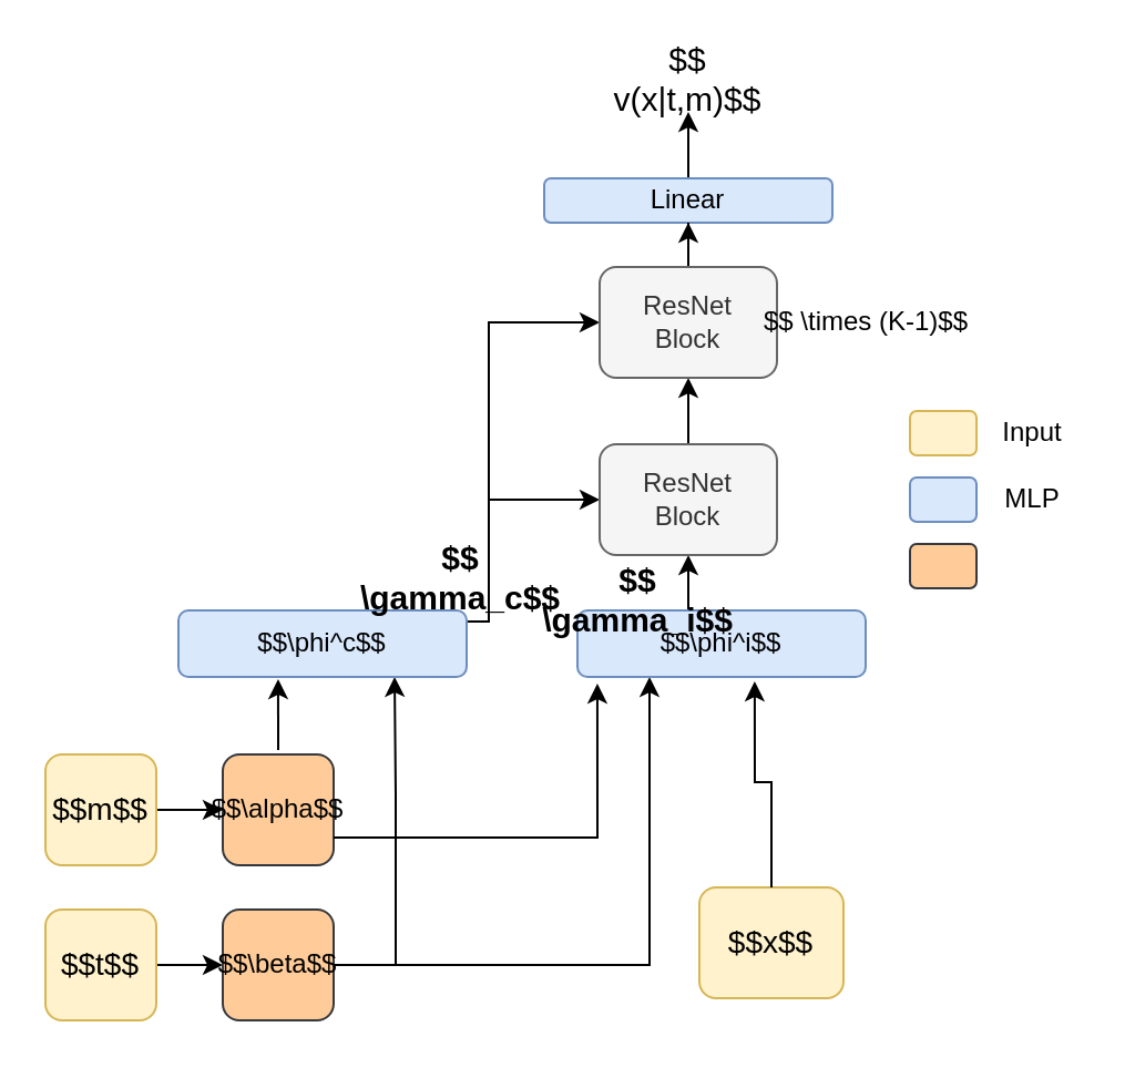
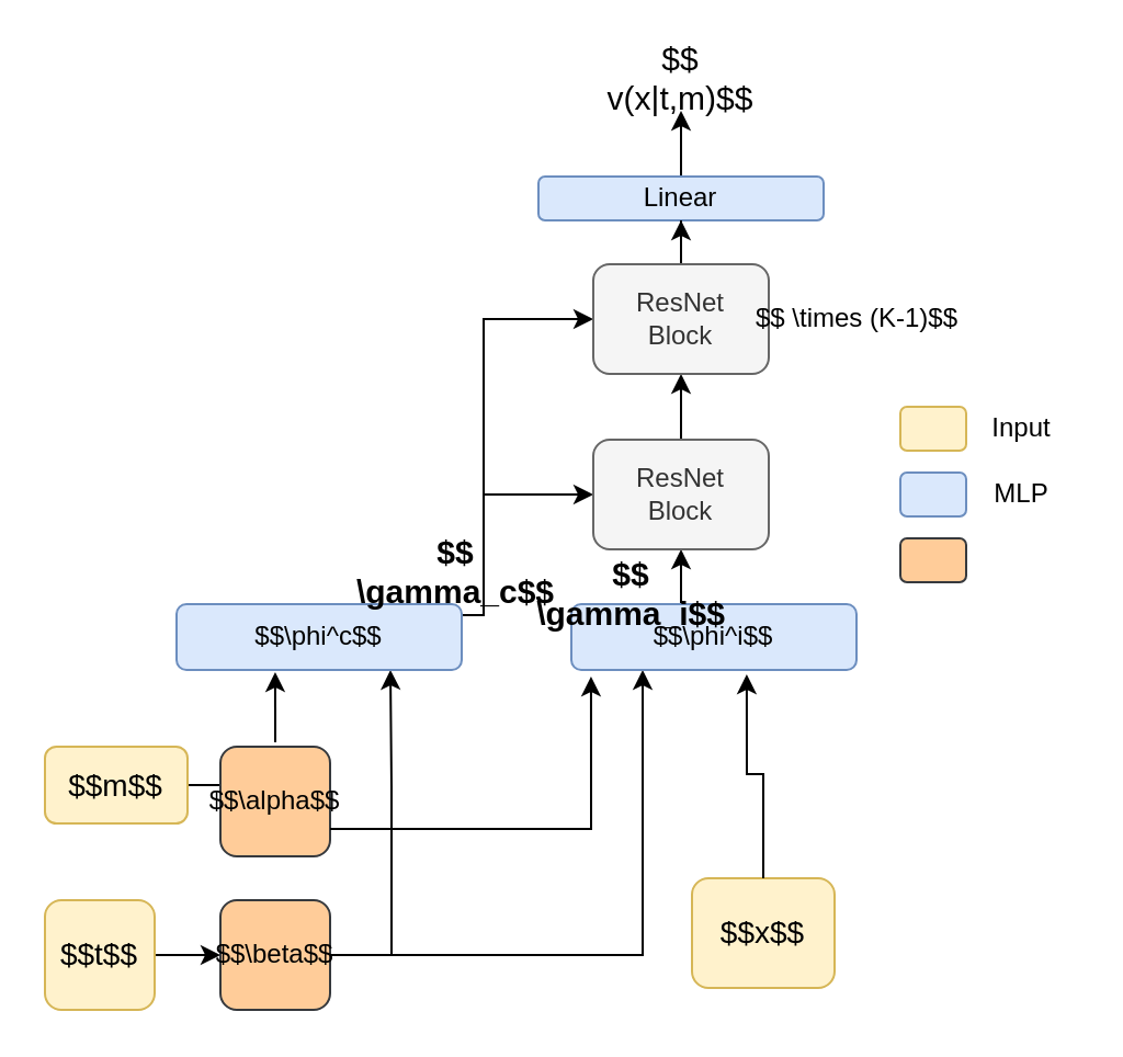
  <mxCell id="0" />
  <mxCell id="1" parent="0" />
  <mxCell id="2" style="edgeStyle=orthogonalEdgeStyle;rounded=0;orthogonalLoop=1;jettySize=auto;html=1;" edge="1" parent="1" source="3" target="6"><mxGeometry relative="1" as="geometry" /></mxCell>
- <mxCell id="3" value="&lt;font style=&quot;font-size: 14px;&quot;&gt;$$m$$&lt;/font&gt;" style="rounded=1;whiteSpace=wrap;html=1;fillColor=#fff2cc;strokeColor=#d6b656;" parent="1" vertex="1"><mxGeometry x="20" y="340" width="50" height="50" as="geometry" /></mxCell>
+ <mxCell id="3" value="&lt;font style=&quot;font-size: 14px;&quot;&gt;$$m$$&lt;/font&gt;" style="rounded=1;whiteSpace=wrap;html=1;fillColor=#fff2cc;strokeColor=#d6b656;" parent="1" vertex="1"><mxGeometry x="20" y="340" width="65" height="35" as="geometry" /></mxCell>
  <mxCell id="4" style="edgeStyle=orthogonalEdgeStyle;rounded=0;orthogonalLoop=1;jettySize=auto;html=1;" edge="1" parent="1" source="5" target="9"><mxGeometry relative="1" as="geometry" /></mxCell>
  <mxCell id="5" value="&lt;font style=&quot;font-size: 14px;&quot;&gt;$$t$$&lt;/font&gt;" style="rounded=1;whiteSpace=wrap;html=1;fillColor=#fff2cc;strokeColor=#d6b656;" parent="1" vertex="1"><mxGeometry x="20" y="410" width="50" height="50" as="geometry" /></mxCell>
  <mxCell id="6" value="$$\alpha$$" style="rounded=1;whiteSpace=wrap;html=1;fillColor=#ffcc99;strokeColor=#36393d;" vertex="1" parent="1"><mxGeometry x="100" y="340" width="50" height="50" as="geometry" /></mxCell>
  <mxCell id="7" style="edgeStyle=orthogonalEdgeStyle;rounded=0;orthogonalLoop=1;jettySize=auto;html=1;entryX=0.25;entryY=1;entryDx=0;entryDy=0;" edge="1" parent="1" source="9" target="14"><mxGeometry relative="1" as="geometry" /></mxCell>
  <mxCell id="8" style="edgeStyle=orthogonalEdgeStyle;rounded=0;orthogonalLoop=1;jettySize=auto;html=1;entryX=0.75;entryY=1;entryDx=0;entryDy=0;" edge="1" parent="1" source="9" target="12"><mxGeometry relative="1" as="geometry"><Array as="points"><mxPoint x="178" y="435" /><mxPoint x="178" y="358" /></Array></mxGeometry></mxCell>
  <mxCell id="9" value="&lt;div&gt;$$\beta$$&lt;/div&gt;" style="rounded=1;whiteSpace=wrap;html=1;fillColor=#ffcc99;strokeColor=#36393d;" vertex="1" parent="1"><mxGeometry x="100" y="410" width="50" height="50" as="geometry" /></mxCell>
  <mxCell id="10" style="edgeStyle=orthogonalEdgeStyle;rounded=0;orthogonalLoop=1;jettySize=auto;html=1;entryX=0;entryY=0.5;entryDx=0;entryDy=0;exitX=1;exitY=0.25;exitDx=0;exitDy=0;" edge="1" parent="1" source="12" target="16"><mxGeometry relative="1" as="geometry"><Array as="points"><mxPoint x="210" y="280" /><mxPoint x="220" y="280" /><mxPoint x="220" y="225" /></Array></mxGeometry></mxCell>
  <mxCell id="11" style="edgeStyle=orthogonalEdgeStyle;rounded=0;orthogonalLoop=1;jettySize=auto;html=1;entryX=0;entryY=0.5;entryDx=0;entryDy=0;exitX=1;exitY=0.25;exitDx=0;exitDy=0;" edge="1" parent="1" source="12" target="25"><mxGeometry relative="1" as="geometry"><Array as="points"><mxPoint x="210" y="280" /><mxPoint x="220" y="280" /><mxPoint x="220" y="145" /></Array></mxGeometry></mxCell>
  <mxCell id="12" value="$$\phi^c$$" style="rounded=1;whiteSpace=wrap;html=1;fillColor=#dae8fc;strokeColor=#6c8ebf;rotation=0;" vertex="1" parent="1"><mxGeometry x="80" y="275" width="130" height="30" as="geometry" /></mxCell>
  <mxCell id="13" style="edgeStyle=orthogonalEdgeStyle;rounded=0;orthogonalLoop=1;jettySize=auto;html=1;entryX=0.5;entryY=1;entryDx=0;entryDy=0;" edge="1" parent="1" source="14" target="16"><mxGeometry relative="1" as="geometry"><Array as="points"><mxPoint x="310" y="270" /><mxPoint x="310" y="270" /></Array></mxGeometry></mxCell>
  <mxCell id="14" value="$$\phi^i$$" style="rounded=1;whiteSpace=wrap;html=1;fillColor=#dae8fc;strokeColor=#6c8ebf;rotation=0;" vertex="1" parent="1"><mxGeometry x="260" y="275" width="130" height="30" as="geometry" /></mxCell>
  <mxCell id="15" style="edgeStyle=orthogonalEdgeStyle;rounded=0;orthogonalLoop=1;jettySize=auto;html=1;entryX=0.5;entryY=1;entryDx=0;entryDy=0;" edge="1" parent="1" source="16" target="25"><mxGeometry relative="1" as="geometry" /></mxCell>
  <mxCell id="16" value="&lt;div&gt;ResNet&lt;/div&gt;&lt;div&gt;Block&lt;br&gt;&lt;/div&gt;" style="rounded=1;whiteSpace=wrap;html=1;fillColor=#f5f5f5;fontColor=#333333;strokeColor=#666666;" vertex="1" parent="1"><mxGeometry x="270" y="200" width="80" height="50" as="geometry" /></mxCell>
  <mxCell id="17" value="" style="edgeStyle=orthogonalEdgeStyle;rounded=0;orthogonalLoop=1;jettySize=auto;html=1;" edge="1" parent="1" source="18"><mxGeometry relative="1" as="geometry"><mxPoint x="310" y="50" as="targetPoint" /></mxGeometry></mxCell>
  <mxCell id="18" value="Linear" style="whiteSpace=wrap;html=1;fillColor=#dae8fc;strokeColor=#6c8ebf;rounded=1;" vertex="1" parent="1"><mxGeometry x="245" y="80" width="130" height="20" as="geometry" /></mxCell>
  <mxCell id="19" value="&lt;font style=&quot;font-size: 14px;&quot;&gt;$$x$$&lt;/font&gt;" style="rounded=1;whiteSpace=wrap;html=1;fillColor=#fff2cc;strokeColor=#d6b656;" vertex="1" parent="1"><mxGeometry x="315" y="400" width="65" height="50" as="geometry" /></mxCell>
  <mxCell id="20" style="edgeStyle=orthogonalEdgeStyle;rounded=0;orthogonalLoop=1;jettySize=auto;html=1;entryX=0.069;entryY=1.1;entryDx=0;entryDy=0;entryPerimeter=0;exitX=1;exitY=0.75;exitDx=0;exitDy=0;" edge="1" parent="1" source="6" target="14"><mxGeometry relative="1" as="geometry" /></mxCell>
  <mxCell id="21" style="edgeStyle=orthogonalEdgeStyle;rounded=0;orthogonalLoop=1;jettySize=auto;html=1;entryX=0.615;entryY=1.067;entryDx=0;entryDy=0;entryPerimeter=0;" edge="1" parent="1" source="19" target="14"><mxGeometry relative="1" as="geometry" /></mxCell>
  <mxCell id="22" value="&lt;font style=&quot;font-size: 15px;&quot;&gt;&lt;b&gt;$$ \gamma_i$$&lt;br&gt;&lt;/b&gt;&lt;/font&gt;" style="text;html=1;align=center;verticalAlign=middle;whiteSpace=wrap;rounded=0;" vertex="1" parent="1"><mxGeometry x="270" y="260" width="35" height="20" as="geometry" /></mxCell>
  <mxCell id="23" value="&lt;font style=&quot;font-size: 15px;&quot;&gt;&lt;b&gt;$$ \gamma_c$$&lt;br&gt;&lt;/b&gt;&lt;/font&gt;" style="text;html=1;align=center;verticalAlign=middle;whiteSpace=wrap;rounded=0;" vertex="1" parent="1"><mxGeometry x="190" y="250" width="35" height="20" as="geometry" /></mxCell>
  <mxCell id="24" value="" style="edgeStyle=orthogonalEdgeStyle;rounded=0;orthogonalLoop=1;jettySize=auto;html=1;" edge="1" parent="1" source="25" target="18"><mxGeometry relative="1" as="geometry" /></mxCell>
  <mxCell id="25" value="&lt;div&gt;ResNet&lt;/div&gt;&lt;div&gt;Block&lt;br&gt;&lt;/div&gt;" style="rounded=1;whiteSpace=wrap;html=1;fillColor=#f5f5f5;fontColor=#333333;strokeColor=#666666;" vertex="1" parent="1"><mxGeometry x="270" y="120" width="80" height="50" as="geometry" /></mxCell>
  <mxCell id="26" value="$$ \times (K-1)$$" style="text;html=1;align=center;verticalAlign=middle;resizable=0;points=[];autosize=1;strokeColor=none;fillColor=none;" vertex="1" parent="1"><mxGeometry x="330" y="130" width="120" height="30" as="geometry" /></mxCell>
  <mxCell id="27" style="edgeStyle=orthogonalEdgeStyle;rounded=0;orthogonalLoop=1;jettySize=auto;html=1;entryX=0.346;entryY=1.1;entryDx=0;entryDy=0;entryPerimeter=0;" edge="1" parent="1"><mxGeometry relative="1" as="geometry"><mxPoint x="125" y="338" as="sourcePoint" /><mxPoint x="124.98" y="306" as="targetPoint" /></mxGeometry></mxCell>
  <mxCell id="28" value="&lt;font style=&quot;font-size: 15px;&quot;&gt;$$ v(x|t,m)$$&lt;/font&gt;" style="text;html=1;align=center;verticalAlign=middle;whiteSpace=wrap;rounded=0;" vertex="1" parent="1"><mxGeometry x="280" y="20" width="60" height="30" as="geometry" /></mxCell>
  <mxCell id="29" value="" style="whiteSpace=wrap;html=1;fillColor=#dae8fc;strokeColor=#6c8ebf;rounded=1;" vertex="1" parent="1"><mxGeometry x="410" y="215" width="30" height="20" as="geometry" /></mxCell>
  <mxCell id="30" value="MLP" style="text;html=1;align=center;verticalAlign=middle;resizable=0;points=[];autosize=1;strokeColor=none;fillColor=none;" vertex="1" parent="1"><mxGeometry x="440" y="210" width="50" height="30" as="geometry" /></mxCell>
  <mxCell id="31" value="" style="whiteSpace=wrap;html=1;fillColor=#fff2cc;strokeColor=#d6b656;rounded=1;" vertex="1" parent="1"><mxGeometry x="410" y="185" width="30" height="20" as="geometry" /></mxCell>
  <mxCell id="32" value="Input" style="text;html=1;align=center;verticalAlign=middle;resizable=0;points=[];autosize=1;strokeColor=none;fillColor=none;" vertex="1" parent="1"><mxGeometry x="440" y="180" width="50" height="30" as="geometry" /></mxCell>
  <mxCell id="33" value="" style="whiteSpace=wrap;html=1;rounded=1;fillColor=#ffcc99;strokeColor=#36393d;" vertex="1" parent="1"><mxGeometry x="410" y="245" width="30" height="20" as="geometry" /></mxCell>
